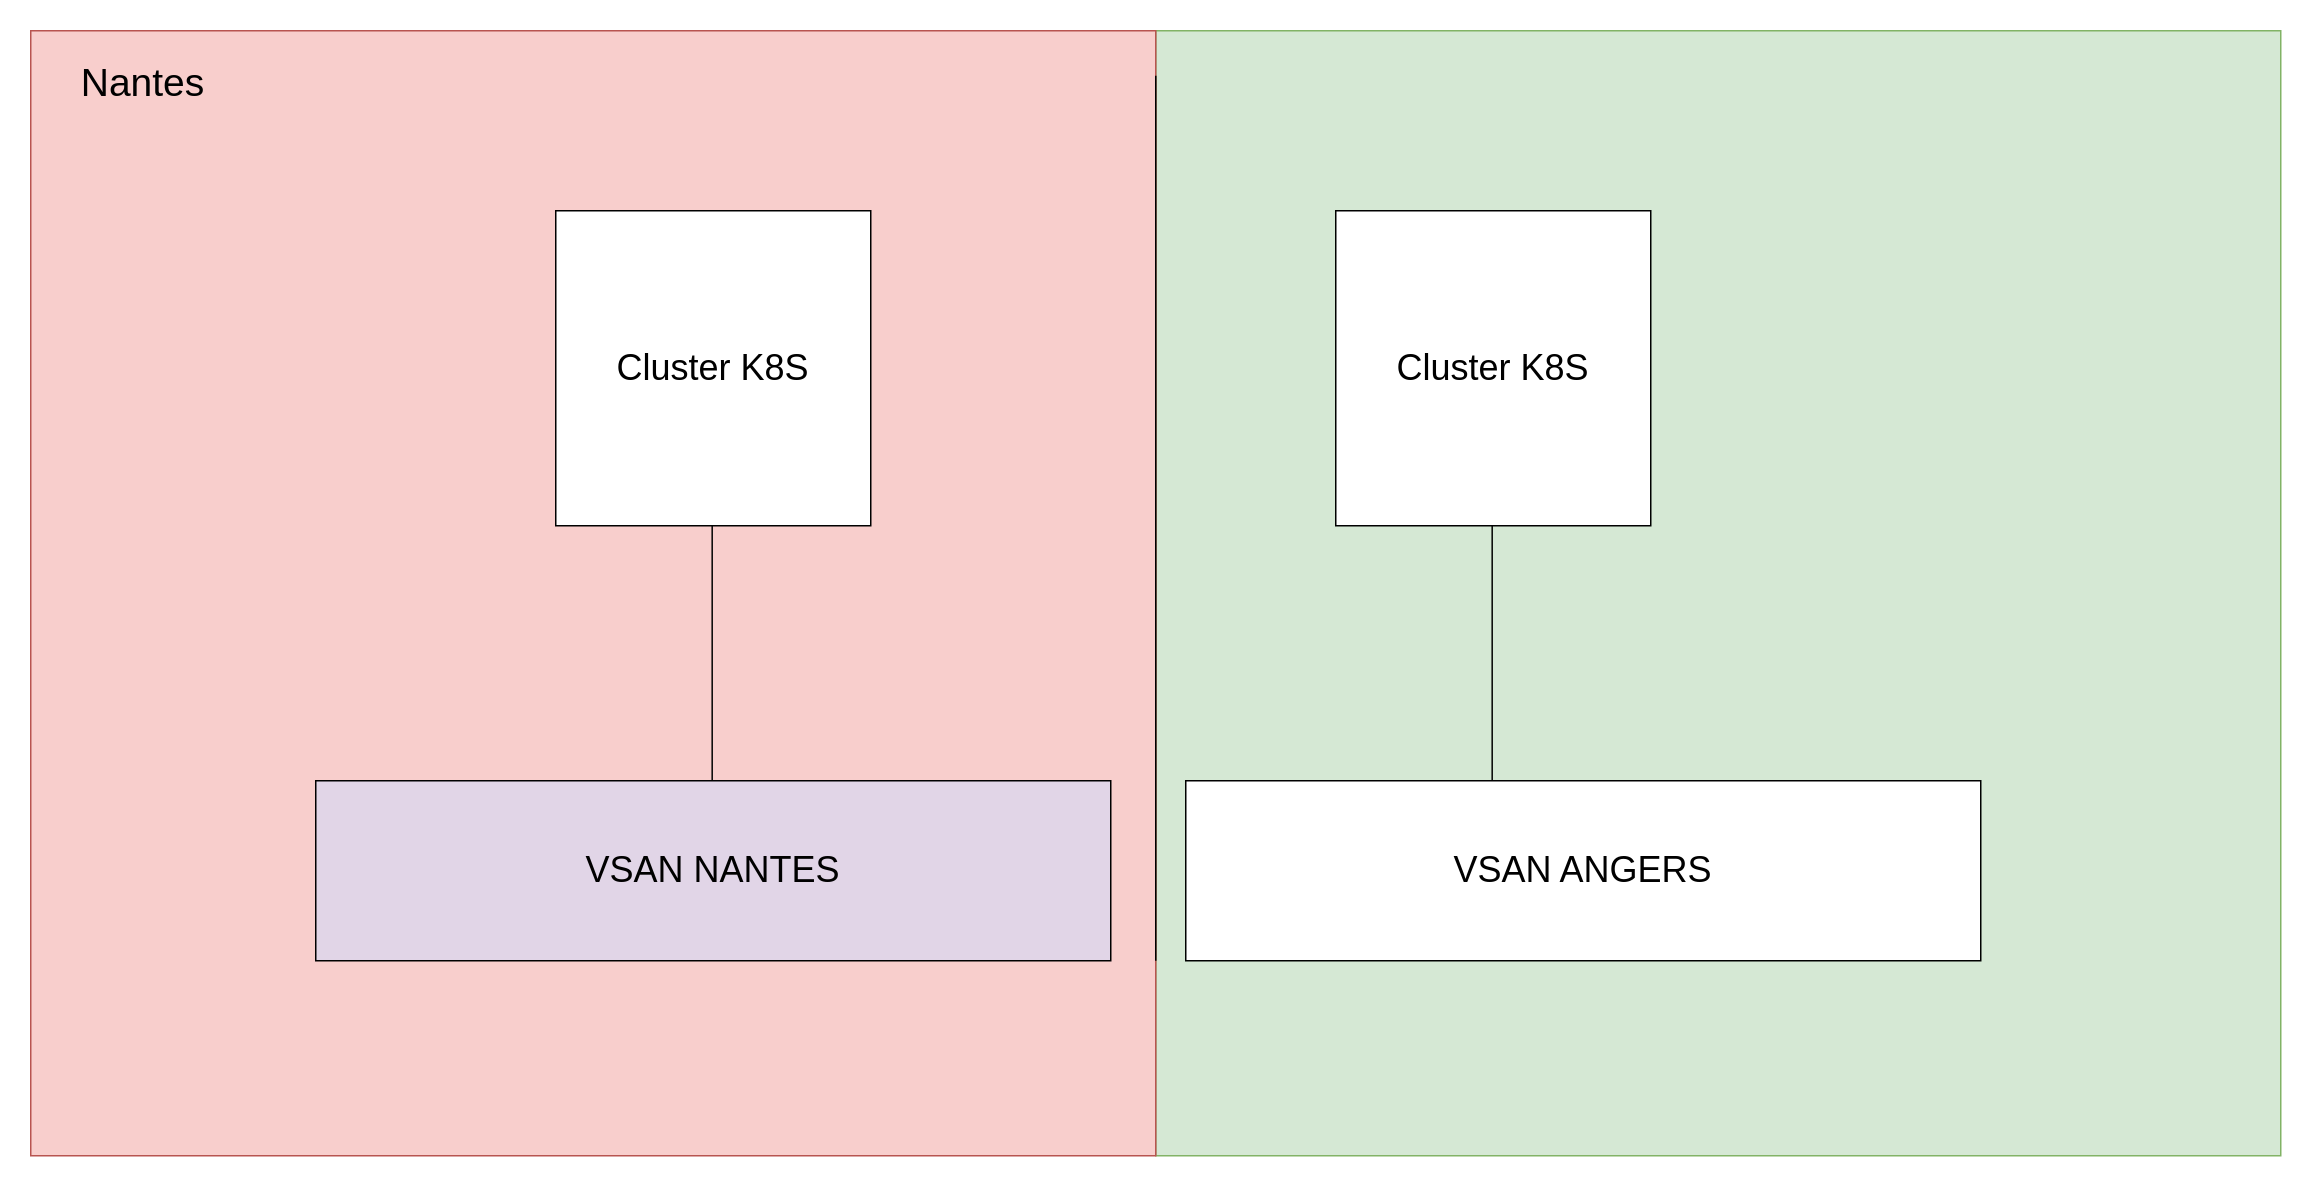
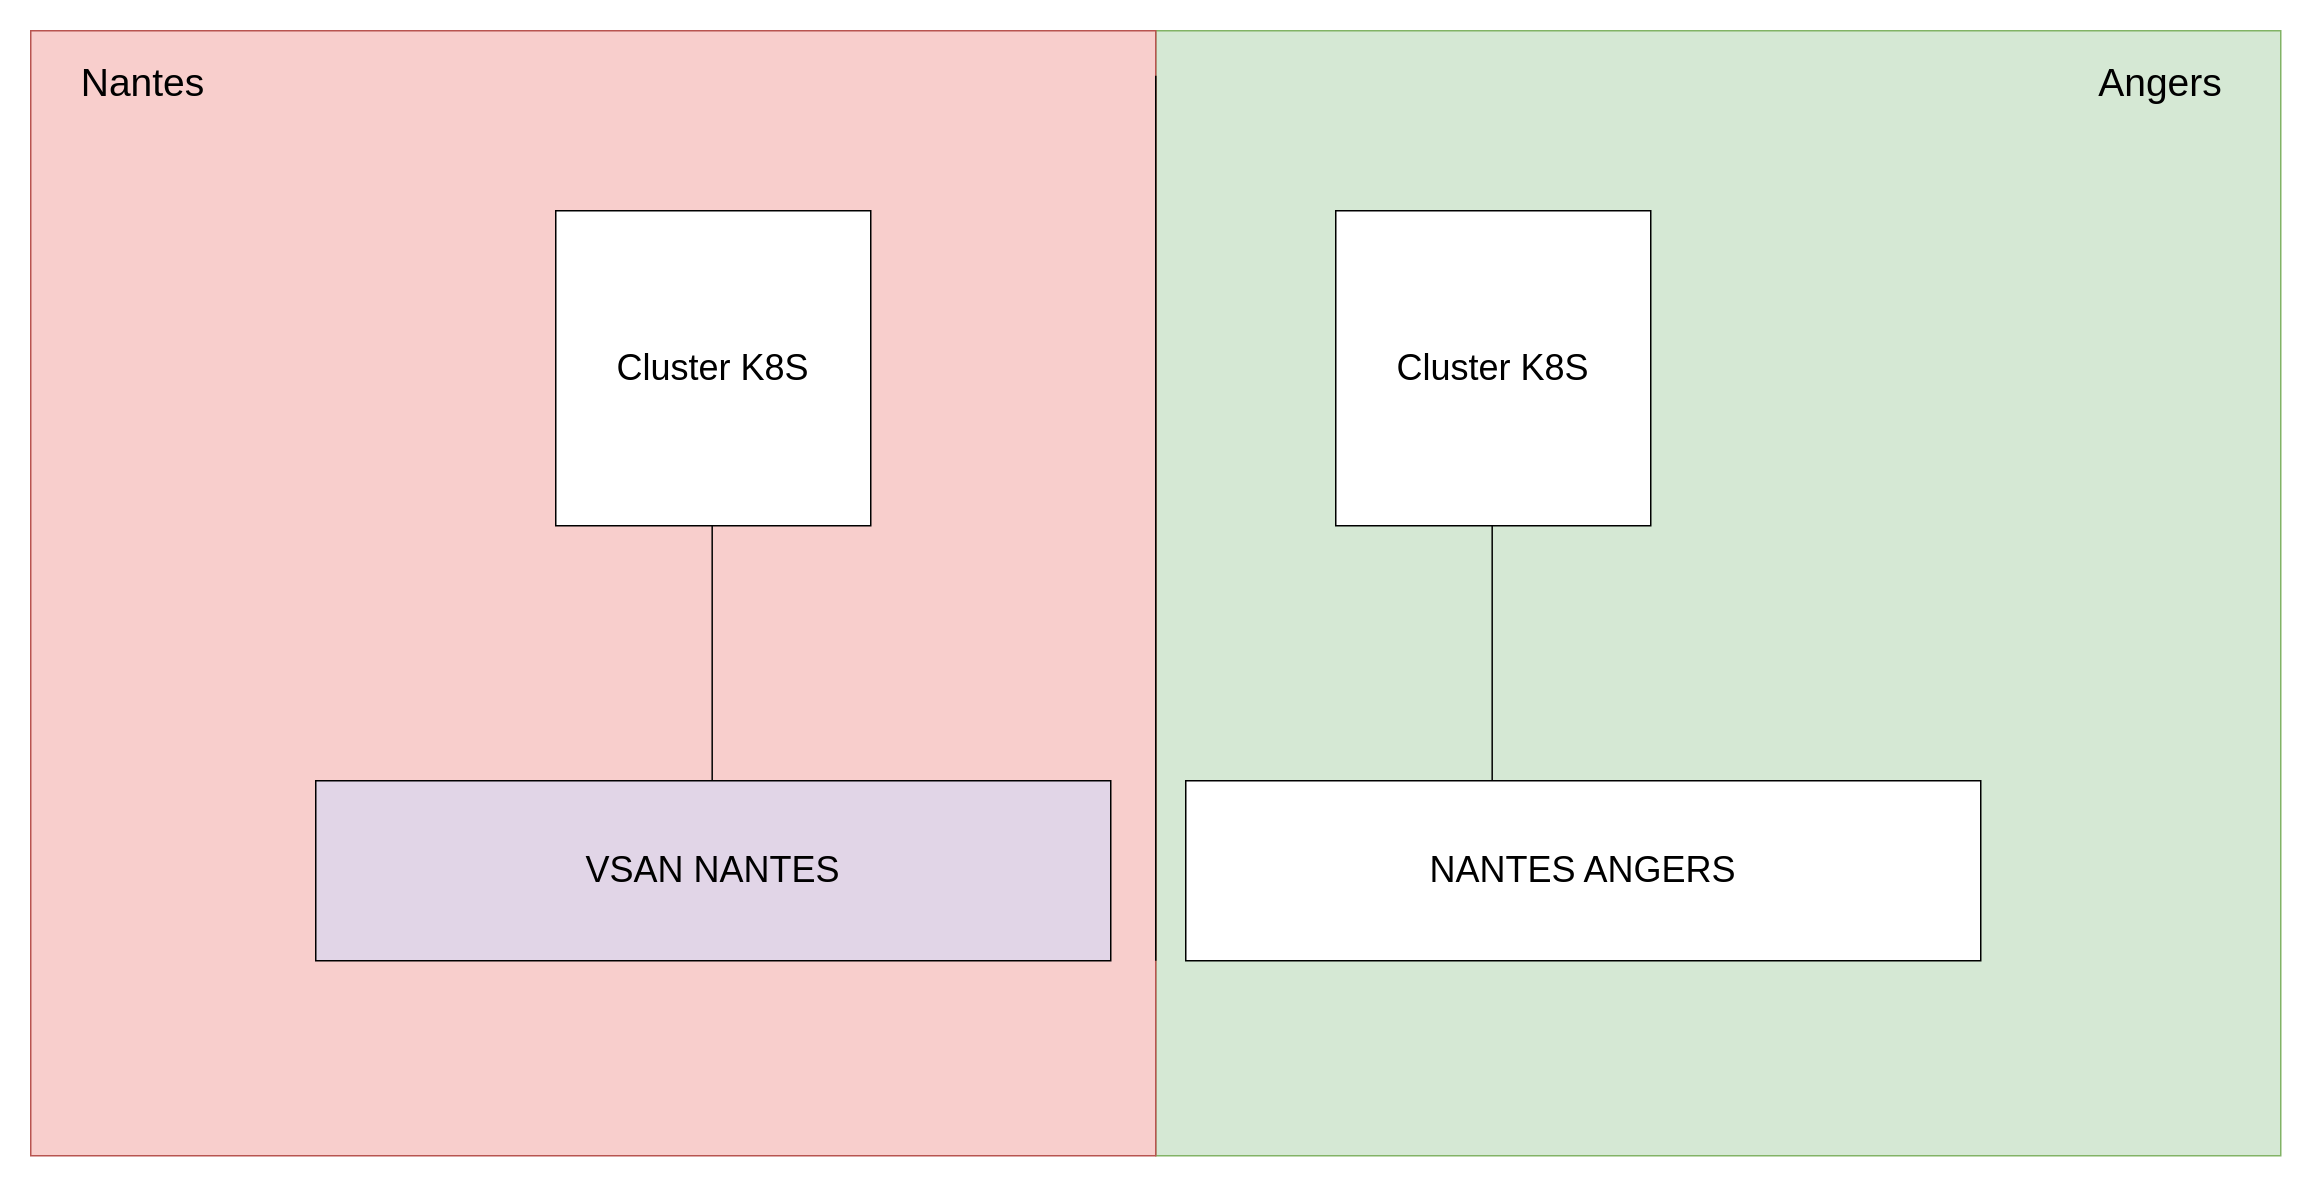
  <mxCell id="0" />
  <mxCell id="1" parent="0" />
  <mxCell id="2" value="" style="whiteSpace=wrap;html=1;aspect=fixed;fillColor=#d5e8d4;strokeColor=#82b366;" vertex="1" parent="1"><mxGeometry x="770" y="20" width="750" height="750" as="geometry" /></mxCell>
  <mxCell id="3" value="" style="whiteSpace=wrap;html=1;aspect=fixed;fillColor=#f8cecc;strokeColor=#b85450;" vertex="1" parent="1"><mxGeometry x="20" y="20" width="750" height="750" as="geometry" /></mxCell>
  <mxCell id="4" value="&lt;font style=&quot;font-size: 24px;&quot;&gt;Cluster K8S&lt;/font&gt;" style="whiteSpace=wrap;html=1;aspect=fixed;" vertex="1" parent="1"><mxGeometry y="140" width="210" height="210" as="geometry" x="370" /></mxCell>
  <mxCell id="5" value="" style="endArrow=none;html=1;rounded=0;" edge="1" parent="1"><mxGeometry width="50" height="50" relative="1" as="geometry"><mxPoint x="770" y="640" as="sourcePoint" /><mxPoint x="770" y="50" as="targetPoint" /></mxGeometry></mxCell>
  <mxCell id="6" value="" style="endArrow=none;html=1;rounded=0;entryX=0.5;entryY=1;entryDx=0;entryDy=0;" edge="1" parent="1"><mxGeometry width="50" height="50" relative="1" as="geometry"><mxPoint x="474.29" y="520" as="sourcePoint" /><mxPoint x="474.29" y="350" as="targetPoint" /></mxGeometry></mxCell>
  <mxCell id="7" value="&lt;font style=&quot;font-size: 24px;&quot;&gt;VSAN NANTES&lt;/font&gt;" style="rounded=0;whiteSpace=wrap;html=1;fillColor=#e1d5e7;" vertex="1" parent="1"><mxGeometry x="210" y="520" width="530" height="120" as="geometry" /></mxCell>
- <mxCell id="8" value="&lt;font style=&quot;font-size: 24px;&quot;&gt;VSAN ANGERS&lt;/font&gt;" style="rounded=0;whiteSpace=wrap;html=1;" vertex="1" parent="1"><mxGeometry x="790" y="520" width="530" height="120" as="geometry" /></mxCell>
+ <mxCell id="8" value="&lt;font style=&quot;font-size: 24px;&quot;&gt;NANTES ANGERS&lt;/font&gt;" style="rounded=0;whiteSpace=wrap;html=1;" vertex="1" parent="1"><mxGeometry x="790" y="520" width="530" height="120" as="geometry" /></mxCell>
  <mxCell id="9" value="&lt;span style=&quot;font-size: 24px;&quot;&gt;Cluster K8S&lt;/span&gt;" style="whiteSpace=wrap;html=1;aspect=fixed;" vertex="1" parent="1"><mxGeometry x="890" y="140" width="210" height="210" as="geometry" /></mxCell>
  <mxCell id="10" value="&lt;font style=&quot;font-size: 26px;&quot;&gt;Nantes&lt;/font&gt;" style="text;html=1;align=center;verticalAlign=middle;whiteSpace=wrap;rounded=0;" vertex="1" parent="1"><mxGeometry x="65" y="40" width="60" height="30" as="geometry" /></mxCell>
+ <mxCell id="11" value="&lt;font style=&quot;font-size: 26px;&quot;&gt;Angers&lt;/font&gt;" style="text;html=1;align=center;verticalAlign=middle;whiteSpace=wrap;rounded=0;" vertex="1" parent="1"><mxGeometry x="1410" y="40" width="60" height="30" as="geometry" /></mxCell>
  <mxCell id="12" value="" style="endArrow=none;html=1;rounded=0;entryX=0.5;entryY=1;entryDx=0;entryDy=0;" edge="1" parent="1"><mxGeometry width="50" height="50" relative="1" as="geometry"><mxPoint x="994.29" y="520" as="sourcePoint" /><mxPoint x="994.29" y="350" as="targetPoint" /></mxGeometry></mxCell>
